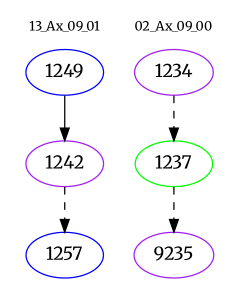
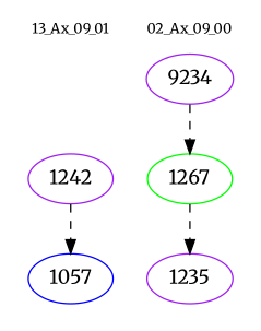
  digraph {
    fontname=Merriweather
    node [color=purple fontname=Merriweather]
    edge [color=black fontname=Merriweather style=dashed]
-   n1 [color=blue label=1249]
    n2 [label=1242]
-   n3 [color=blue label=1257]
-   n4 [label=1234]
-   n5 [color=green label=1237]
-   n6 [label=9235]
+   n3 [color=blue label=1057]
+   n4 [label=9234]
+   n5 [color=green label=1267]
+   n6 [label=1235]
    subgraph cluster_1 {
      color=white
      fontsize=10
      label="13_Ax_09_01"
-     n1
      n2
      n3
    }
    subgraph cluster_2 {
      color=white
      fontsize=10
      label="02_Ax_09_00"
      n4
      n5
      n6
    }
-   n1 -> n2 [style=solid]
    n2 -> n3
    n4 -> n5
    n5 -> n6
  }
